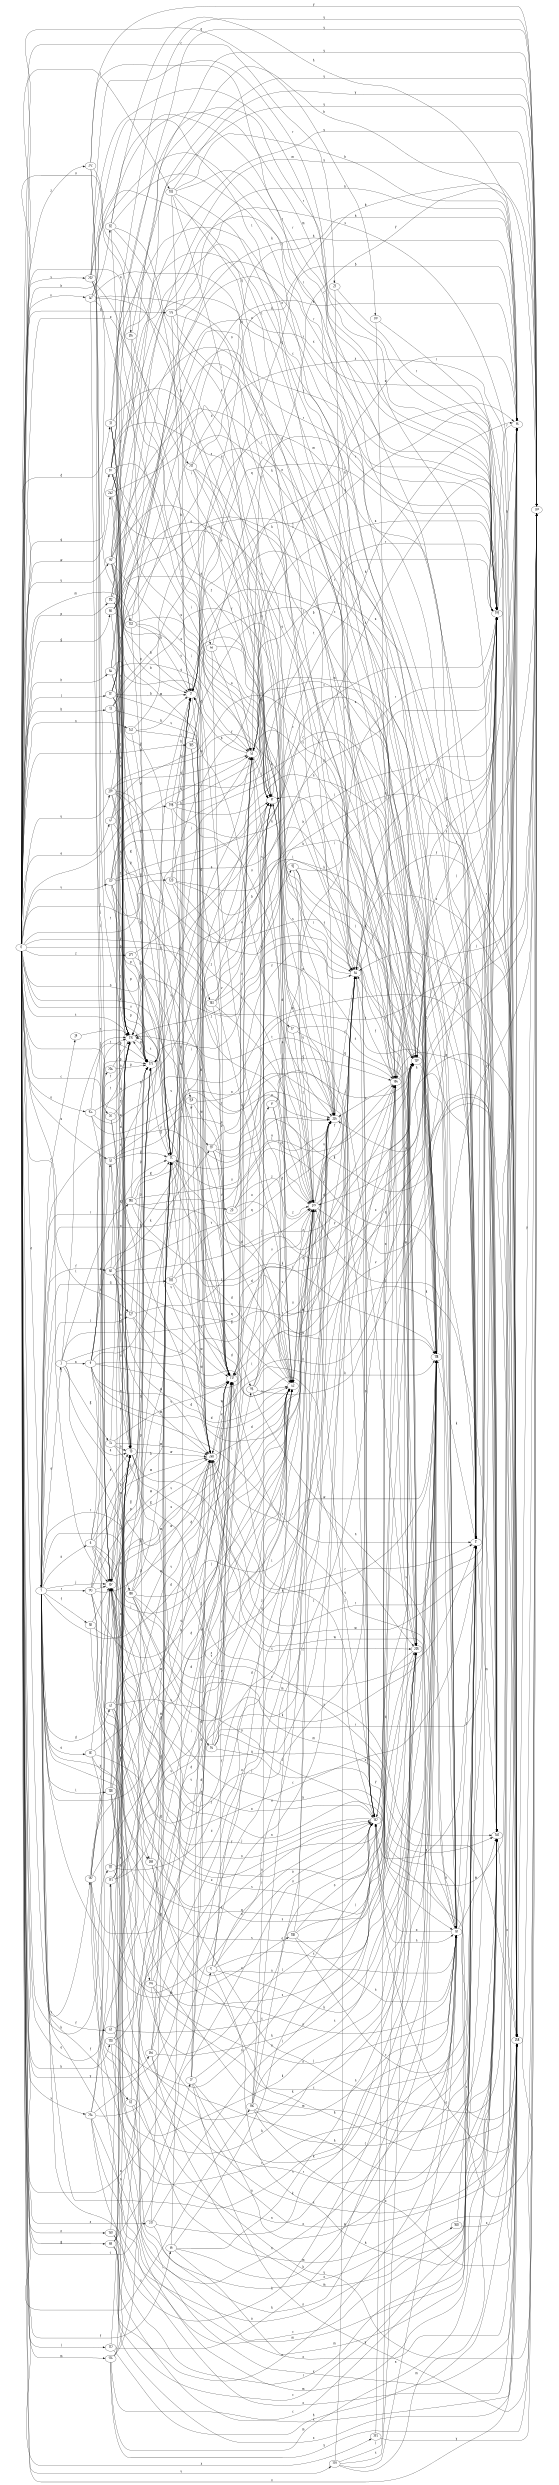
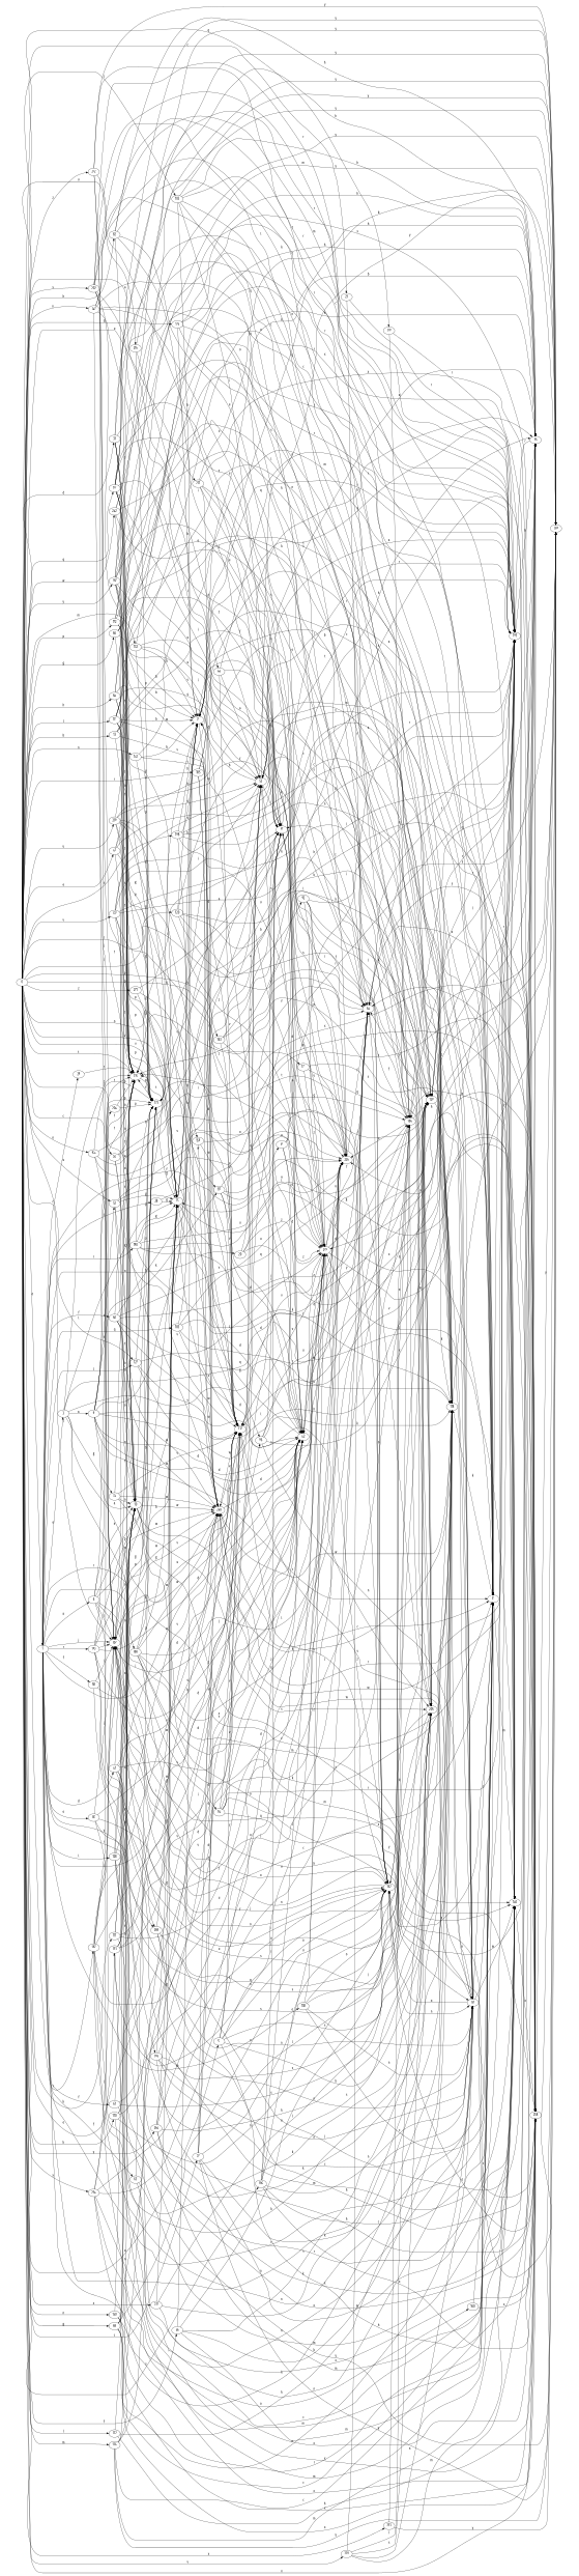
  strict digraph {
    fontname="Fira Sans"
    rankdir=LR
    node [fontname="Fira Sans"]
    edge [fontname="Fira Sans"]
    0
    1
    13
    23
    26
    27
    33
    44
    47
    51
    52
    56
    66
    68
    82
    84
    92
    103
    107
    110
    111
    117
    120
    121
    122
    127
    132
    136
    141
    147
    150
    153
    154
    159
    163
    171
    172
    175
    177
    179
    185
    187
    196
    198
    202
    215
    216
    219
    221
    227
    229
    237
    242
    248
    253
    254
    258
    264
    267
    271
    272
    277
    3
    6
    20
+   28
    29
    31
    41
    42
    57
    58
    60
    61
    63
    94
    96
    128
    138
    151
    160
    161
    183
    188
    190
    193
    194
    268
    86
    64
    195
    10
    140
    97
    118
    162
    269
    75
    173
    53
    279
    129
    205
    226
    21
    184
    9
    74
    204
    0 -> 1 [label=a]
    0 -> 13 [label=b]
    0 -> 23 [label=c]
    0 -> 26 [label=c]
    0 -> 27 [label=c]
    0 -> 33 [label=d]
    0 -> 44 [label=e]
    0 -> 47 [label=e]
    0 -> 51 [label=e]
    0 -> 52 [label=e]
    0 -> 56 [label=f]
    0 -> 66 [label=g]
    0 -> 68 [label=g]
    0 -> 82 [label=h]
    0 -> 84 [label=h]
    0 -> 92 [label=i]
    0 -> 103 [label=j]
    0 -> 107 [label=j]
    0 -> 110 [label=k]
    0 -> 111 [label=k]
    0 -> 117 [label=k]
    0 -> 120 [label=l]
    0 -> 121 [label=l]
    0 -> 122 [label=l]
    0 -> 127 [label=l]
    0 -> 132 [label=m]
    0 -> 136 [label=m]
    0 -> 141 [label=n]
    0 -> 147 [label=n]
    0 -> 150 [label=n]
    0 -> 153 [label=o]
    0 -> 154 [label=o]
    0 -> 159 [label=o]
    0 -> 163 [label=p]
    0 -> 171 [label=p]
    0 -> 172 [label=p]
    0 -> 175 [label=q]
    0 -> 177 [label=q]
    0 -> 179 [label=q]
    0 -> 185 [label=r]
    0 -> 187 [label=r]
    0 -> 196 [label=s]
    0 -> 198 [label=s]
    0 -> 202 [label=s]
    0 -> 215 [label=t]
    0 -> 216 [label=u]
    0 -> 219 [label=u]
    0 -> 221 [label=u]
    0 -> 227 [label=v]
    0 -> 229 [label=v]
    0 -> 237 [label=v]
    0 -> 242 [label=w]
    0 -> 248 [label=w]
    0 -> 253 [label=x]
    0 -> 254 [label=x]
    0 -> 258 [label=x]
    0 -> 264 [label=y]
    0 -> 267 [label=y]
    0 -> 271 [label=z]
    0 -> 272 [label=z]
    0 -> 277 [label=z]
    1 -> 107 [label=j]
    1 -> 127 [label=l]
    1 -> 3 [label=a]
    1 -> 6 [label=a]
    1 -> 20 [label=b]
+   1 -> 28 [label=c]
    1 -> 29 [label=c]
    1 -> 31 [label=c]
    1 -> 41 [label=d]
    1 -> 42 [label=d]
    1 -> 57 [label=f]
    1 -> 58 [label=f]
    1 -> 60 [label=f]
    1 -> 61 [label=f]
    1 -> 63 [label=f]
    1 -> 94 [label=i]
    1 -> 96 [label=i]
    1 -> 128 [label=l]
    1 -> 138 [label=m]
    1 -> 151 [label=n]
    1 -> 160 [label=o]
    1 -> 161 [label=o]
    1 -> 183 [label=q]
    1 -> 188 [label=r]
    1 -> 190 [label=r]
    1 -> 193 [label=r]
    1 -> 194 [label=r]
    1 -> 268 [label=y]
    13 -> 215 [label=t]
    13 -> 237 [label=v]
    13 -> 31 [label=c]
    13 -> 86 [label=h]
    13 -> 64 [label=f]
    23 -> 64 [label=f]
    23 -> 195 [label=r]
    26 -> 215 [label=t]
    26 -> 237 [label=v]
+   26 -> 258 [label=x]
    26 -> 10 [label=a]
    27 -> 237 [label=v]
    27 -> 248 [label=w]
    27 -> 140 [label=m]
    27 -> 97 [label=i]
    27 -> 118 [label=k]
    27 -> 162 [label=o]
    27 -> 269 [label=y]
    33 -> 195 [label=r]
    33 -> 10 [label=a]
    33 -> 269 [label=y]
    33 -> 75 [label=g]
    33 -> 173 [label=p]
    33 -> 53 [label=e]
    33 -> 279 [label=z]
    44 -> 237 [label=v]
    44 -> 195 [label=r]
    44 -> 97 [label=i]
    44 -> 53 [label=e]
    47 -> 237 [label=v]
    47 -> 86 [label=h]
    47 -> 10 [label=a]
    47 -> 118 [label=k]
    47 -> 129 [label=l]
    51 -> 237 [label=v]
    51 -> 42 [label=d]
    51 -> 86 [label=h]
    51 -> 118 [label=k]
    51 -> 162 [label=o]
    51 -> 205 [label=s]
    51 -> 226 [label=u]
    52 -> 248 [label=w]
    52 -> 10 [label=a]
    52 -> 162 [label=o]
    52 -> 75 [label=g]
    52 -> 226 [label=u]
    56 -> 140 [label=m]
    56 -> 118 [label=k]
    56 -> 162 [label=o]
    56 -> 205 [label=s]
    56 -> 21 [label=b]
    66 -> 195 [label=r]
    66 -> 10 [label=a]
    66 -> 97 [label=i]
    66 -> 118 [label=k]
    66 -> 269 [label=y]
    66 -> 279 [label=z]
    68 -> 215 [label=t]
    68 -> 237 [label=v]
    68 -> 258 [label=x]
    68 -> 31 [label=c]
    68 -> 42 [label=d]
    68 -> 151 [label=n]
    68 -> 162 [label=o]
    82 -> 215 [label=t]
    82 -> 86 [label=h]
    82 -> 140 [label=m]
    82 -> 97 [label=i]
    82 -> 118 [label=k]
    82 -> 226 [label=u]
    84 -> 215 [label=t]
    84 -> 42 [label=d]
    84 -> 269 [label=y]
    84 -> 173 [label=p]
    84 -> 205 [label=s]
    92 -> 64 [label=f]
    92 -> 195 [label=r]
    92 -> 118 [label=k]
    92 -> 279 [label=z]
    92 -> 129 [label=l]
    103 -> 31 [label=c]
    103 -> 86 [label=h]
    103 -> 97 [label=i]
    103 -> 269 [label=y]
    103 -> 226 [label=u]
    103 -> 21 [label=b]
    103 -> 184 [label=q]
    107 -> 215 [label=t]
    107 -> 237 [label=v]
    107 -> 31 [label=c]
    107 -> 10 [label=a]
    107 -> 162 [label=o]
    107 -> 184 [label=q]
    110 -> 248 [label=w]
    110 -> 42 [label=d]
    110 -> 10 [label=a]
    110 -> 140 [label=m]
    110 -> 162 [label=o]
    111 -> 31 [label=c]
    111 -> 42 [label=d]
    111 -> 10 [label=a]
    111 -> 279 [label=z]
    111 -> 21 [label=b]
    117 -> 237 [label=v]
    117 -> 258 [label=x]
    117 -> 42 [label=d]
    117 -> 226 [label=u]
    117 -> 184 [label=q]
    120 -> 86 [label=h]
    120 -> 64 [label=f]
    120 -> 118 [label=k]
    120 -> 129 [label=l]
    120 -> 205 [label=s]
    120 -> 21 [label=b]
    121 -> 215 [label=t]
    121 -> 258 [label=x]
    121 -> 42 [label=d]
    121 -> 151 [label=n]
    121 -> 195 [label=r]
    121 -> 10 [label=a]
    121 -> 75 [label=g]
    121 -> 53 [label=e]
    121 -> 21 [label=b]
    122 -> 86 [label=h]
    122 -> 10 [label=a]
    122 -> 118 [label=k]
    127 -> 237 [label=v]
    127 -> 42 [label=d]
    127 -> 173 [label=p]
    127 -> 279 [label=z]
    132 -> 237 [label=v]
    132 -> 195 [label=r]
    132 -> 97 [label=i]
    132 -> 173 [label=p]
    132 -> 21 [label=b]
    136 -> 237 [label=v]
    136 -> 31 [label=c]
    136 -> 10 [label=a]
    136 -> 140 [label=m]
    136 -> 97 [label=i]
    136 -> 269 [label=y]
    141 -> 237 [label=v]
    141 -> 140 [label=m]
    141 -> 173 [label=p]
    141 -> 21 [label=b]
    147 -> 107 [label=j]
    147 -> 31 [label=c]
    147 -> 195 [label=r]
    147 -> 97 [label=i]
    147 -> 162 [label=o]
    147 -> 226 [label=u]
    147 -> 184 [label=q]
    150 -> 215 [label=t]
    150 -> 258 [label=x]
    150 -> 195 [label=r]
    150 -> 118 [label=k]
    153 -> 248 [label=w]
    153 -> 258 [label=x]
    153 -> 42 [label=d]
    153 -> 10 [label=a]
    153 -> 162 [label=o]
    153 -> 75 [label=g]
    153 -> 173 [label=p]
    154 -> 107 [label=j]
    154 -> 86 [label=h]
    154 -> 140 [label=m]
    154 -> 162 [label=o]
    154 -> 173 [label=p]
    159 -> 248 [label=w]
    159 -> 42 [label=d]
    159 -> 64 [label=f]
    163 -> 237 [label=v]
    163 -> 258 [label=x]
    163 -> 86 [label=h]
    163 -> 118 [label=k]
    163 -> 279 [label=s]
    171 -> 279 [label=z]
    171 -> 205 [label=s]
    171 -> 184 [label=q]
    172 -> 215 [label=t]
    172 -> 151 [label=n]
    172 -> 195 [label=r]
    172 -> 10 [label=a]
    172 -> 269 [label=y]
    172 -> 75 [label=g]
    175 -> 258 [label=x]
    175 -> 86 [label=h]
    175 -> 64 [label=f]
    175 -> 205 [label=s]
    175 -> 21 [label=b]
    177 -> 215 [label=t]
    177 -> 42 [label=d]
    177 -> 151 [label=n]
    177 -> 97 [label=i]
    177 -> 269 [label=y]
    177 -> 75 [label=g]
    177 -> 173 [label=p]
    177 -> 129 [label=l]
    177 -> 205 [label=s]
    177 -> 226 [label=u]
    177 -> 21 [label=b]
    179 -> 195 [label=r]
    179 -> 184 [label=q]
    185 -> 237 [label=v]
    185 -> 248 [label=w]
    185 -> 31 [label=c]
    185 -> 205 [label=s]
    187 -> 107 [label=j]
    187 -> 215 [label=t]
    187 -> 237 [label=v]
    187 -> 258 [label=x]
    187 -> 42 [label=d]
    187 -> 151 [label=n]
    187 -> 118 [label=k]
    187 -> 75 [label=g]
    187 -> 226 [label=u]
    196 -> 258 [label=x]
    196 -> 31 [label=c]
    196 -> 151 [label=n]
    196 -> 97 [label=i]
    196 -> 279 [label=z]
    196 -> 205 [label=s]
    196 -> 226 [label=u]
    198 -> 248 [label=w]
    198 -> 258 [label=x]
    198 -> 31 [label=c]
    198 -> 151 [label=n]
    198 -> 140 [label=m]
    198 -> 226 [label=u]
    198 -> 21 [label=b]
    202 -> 107 [label=j]
    202 -> 215 [label=t]
    202 -> 195 [label=r]
    202 -> 140 [label=m]
    202 -> 97 [label=i]
    202 -> 75 [label=g]
    202 -> 129 [label=l]
    202 -> 184 [label=q]
    215 -> 173 [label=p]
    216 -> 86 [label=h]
    216 -> 173 [label=p]
    216 -> 53 [label=e]
    219 -> 215 [label=t]
    219 -> 42 [label=d]
    219 -> 96 [label=h]
    219 -> 64 [label=f]
    219 -> 195 [label=r]
    219 -> 173 [label=p]
    219 -> 53 [label=e]
    219 -> 279 [label=z]
    221 -> 248 [label=w]
    221 -> 258 [label=x]
    221 -> 86 [label=h]
    221 -> 162 [label=o]
    221 -> 129 [label=l]
    221 -> 226 [label=u]
    227 -> 215 [label=t]
    227 -> 237 [label=v]
    227 -> 31 [label=c]
    227 -> 97 [label=i]
    227 -> 118 [label=k]
    227 -> 53 [label=e]
    227 -> 279 [label=z]
    227 -> 205 [label=s]
    229 -> 151 [label=n]
    229 -> 64 [label=f]
    229 -> 140 [label=m]
    229 -> 129 [label=l]
    229 -> 205 [label=s]
    237 -> 248 [label=w]
    237 -> 53 [label=e]
    242 -> 215 [label=t]
    242 -> 31 [label=c]
    242 -> 118 [label=k]
    242 -> 269 [label=y]
    242 -> 226 [label=u]
    248 -> 237 [label=v]
    248 -> 31 [label=c]
    248 -> 42 [label=d]
    248 -> 195 [label=r]
    253 -> 269 [label=y]
    253 -> 184 [label=q]
    254 -> 107 [label=j]
    254 -> 258 [label=x]
    254 -> 42 [label=d]
    254 -> 151 [label=n]
    254 -> 64 [label=f]
    254 -> 140 [label=m]
    254 -> 226 [label=u]
    258 -> 215 [label=t]
    258 -> 64 [label=f]
    258 -> 162 [label=o]
    258 -> 269 [label=y]
    264 -> 140 [label=m]
    264 -> 118 [label=k]
    264 -> 162 [label=o]
    264 -> 75 [label=g]
    264 -> 129 [label=l]
    264 -> 226 [label=u]
    267 -> 248 [label=w]
    267 -> 10 [label=a]
    267 -> 118 [label=k]
    267 -> 269 [label=y]
    267 -> 75 [label=g]
    267 -> 53 [label=e]
    267 -> 279 [label=z]
    267 -> 129 [label=l]
    267 -> 21 [label=b]
    267 -> 184 [label=q]
    271 -> 31 [label=c]
    271 -> 173 [label=p]
    271 -> 279 [label=z]
    272 -> 107 [label=j]
    272 -> 31 [label=c]
    272 -> 97 [label=i]
    272 -> 269 [label=y]
    272 -> 173 [label=p]
    277 -> 151 [label=n]
    277 -> 118 [label=k]
    277 -> 75 [label=g]
    277 -> 129 [label=l]
    3 -> 215 [label=t]
    3 -> 31 [label=c]
    3 -> 195 [label=r]
    3 -> 140 [label=m]
    3 -> 75 [label=g]
    3 -> 184 [label=q]
    3 -> 9 [label=a]
    3 -> 74 [label=g]
    6 -> 107 [label=j]
    6 -> 248 [label=w]
    6 -> 151 [label=n]
    6 -> 268 [label=y]
    6 -> 86 [label=h]
    6 -> 10 [label=a]
    6 -> 21 [label=b]
    6 -> 204 [label=s]
    20 -> 258 [label=x]
    20 -> 53 [label=e]
    20 -> 279 [label=z]
    20 -> 226 [label=u]
+   28 -> 195 [label=r]
+   28 -> 75 [label=g]
    29 -> 215 [label=t]
    31 -> 195 [label=r]
    31 -> 140 [label=m]
    31 -> 118 [label=k]
    31 -> 226 [label=u]
    41 -> 248 [label=w]
    41 -> 258 [label=x]
    41 -> 10 [label=a]
    41 -> 140 [label=m]
    41 -> 53 [label=e]
    41 -> 279 [label=z]
    41 -> 129 [label=l]
    42 -> 107 [label=j]
    42 -> 75 [label=g]
    42 -> 53 [label=e]
    42 -> 279 [label=z]
    57 -> 42 [label=d]
    57 -> 195 [label=r]
    57 -> 279 [label=z]
    57 -> 129 [label=l]
    58 -> 107 [label=j]
    58 -> 53 [label=e]
    58 -> 205 [label=s]
    60 -> 248 [label=w]
    60 -> 10 [label=a]
    60 -> 140 [label=m]
    60 -> 97 [label=i]
    60 -> 53 [label=e]
    60 -> 129 [label=l]
    60 -> 205 [label=s]
    60 -> 184 [label=q]
    61 -> 215 [label=t]
    61 -> 64 [label=f]
    61 -> 140 [label=m]
    61 -> 205 [label=s]
    63 -> 258 [label=x]
    63 -> 118 [label=k]
    63 -> 173 [label=p]
    94 -> 237 [label=v]
    94 -> 258 [label=x]
    94 -> 195 [label=r]
    94 -> 269 [label=y]
    94 -> 279 [label=z]
    94 -> 129 [label=l]
    96 -> 258 [label=x]
    96 -> 151 [label=n]
    96 -> 97 [label=i]
    96 -> 118 [label=k]
    96 -> 226 [label=u]
    128 -> 237 [label=v]
    128 -> 248 [label=w]
    128 -> 195 [label=r]
    128 -> 10 [label=a]
    128 -> 118 [label=k]
    128 -> 269 [label=y]
    138 -> 31 [label=c]
    138 -> 151 [label=n]
    138 -> 162 [label=o]
    138 -> 279 [label=z]
    138 -> 129 [label=l]
    151 -> 237 [label=v]
    151 -> 248 [label=w]
    151 -> 31 [label=c]
    151 -> 140 [label=m]
    151 -> 162 [label=o]
    151 -> 173 [label=p]
    151 -> 53 [label=e]
    151 -> 279 [label=z]
    160 -> 258 [label=x]
    160 -> 31 [label=c]
    161 -> 107 [label=j]
    161 -> 258 [label=x]
    161 -> 42 [label=d]
    161 -> 64 [label=f]
    161 -> 184 [label=q]
    183 -> 42 [label=d]
    183 -> 118 [label=k]
    183 -> 129 [label=l]
    183 -> 226 [label=u]
    183 -> 21 [label=b]
    188 -> 248 [label=w]
    188 -> 140 [label=m]
    188 -> 118 [label=k]
    188 -> 162 [label=o]
    188 -> 75 [label=g]
    188 -> 173 [label=p]
    188 -> 129 [label=l]
    188 -> 184 [label=q]
    190 -> 97 [label=i]
    190 -> 118 [label=k]
    190 -> 269 [label=y]
    190 -> 75 [label=g]
    190 -> 173 [label=p]
    190 -> 129 [label=l]
    190 -> 226 [label=u]
    193 -> 107 [label=j]
    193 -> 215 [label=t]
    193 -> 248 [label=w]
    193 -> 42 [label=d]
    193 -> 151 [label=n]
    193 -> 173 [label=p]
    193 -> 279 [label=z]
    193 -> 205 [label=s]
    194 -> 237 [label=v]
    194 -> 31 [label=c]
    194 -> 151 [label=n]
    194 -> 86 [label=h]
    194 -> 75 [label=g]
    194 -> 205 [label=s]
    268 -> 151 [label=n]
    268 -> 86 [label=h]
    268 -> 75 [label=g]
    268 -> 205 [label=s]
    86 -> 107 [label=j]
    86 -> 237 [label=v]
    86 -> 195 [label=r]
    86 -> 53 [label=e]
    86 -> 21 [label=b]
    64 -> 215 [label=t]
    64 -> 258 [label=x]
    64 -> 42 [label=d]
    64 -> 97 [label=i]
    64 -> 162 [label=o]
    195 -> 215 [label=t]
    195 -> 248 [label=w]
    195 -> 86 [label=h]
    195 -> 64 [label=f]
    195 -> 173 [label=p]
    195 -> 53 [label=e]
    195 -> 129 [label=l]
    195 -> 184 [label=q]
    10 -> 248 [label=w]
    10 -> 258 [label=x]
    10 -> 118 [label=k]
    10 -> 173 [label=p]
    10 -> 205 [label=s]
    140 -> 258 [label=x]
    140 -> 64 [label=f]
    140 -> 75 [label=g]
    140 -> 53 [label=e]
    140 -> 184 [label=q]
    97 -> 42 [label=d]
    97 -> 195 [label=r]
    97 -> 226 [label=u]
    118 -> 248 [label=w]
    118 -> 151 [label=n]
    118 -> 269 [label=y]
    118 -> 21 [label=b]
    162 -> 107 [label=j]
    162 -> 237 [label=v]
    162 -> 31 [label=c]
    162 -> 151 [label=n]
    162 -> 279 [label=z]
    162 -> 184 [label=q]
    269 -> 64 [label=f]
    269 -> 279 [label=z]
    269 -> 129 [label=l]
    269 -> 21 [label=b]
    75 -> 215 [label=t]
    75 -> 237 [label=v]
    75 -> 31 [label=c]
    75 -> 42 [label=d]
    75 -> 97 [label=i]
    75 -> 53 [label=e]
    75 -> 21 [label=b]
    173 -> 107 [label=j]
    173 -> 215 [label=t]
    173 -> 195 [label=r]
    173 -> 75 [label=g]
    53 -> 97 [label=i]
    53 -> 269 [label=y]
    53 -> 129 [label=l]
    53 -> 21 [label=b]
    279 -> 107 [label=j]
    279 -> 237 [label=v]
    279 -> 42 [label=d]
    279 -> 86 [label=h]
    279 -> 64 [label=f]
    279 -> 140 [label=m]
    279 -> 53 [label=e]
    279 -> 226 [label=u]
    279 -> 21 [label=b]
    129 -> 64 [label=f]
    129 -> 195 [label=r]
    129 -> 118 [label=k]
    205 -> 107 [label=j]
    205 -> 215 [label=t]
    226 -> 237 [label=v]
    226 -> 64 [label=f]
    226 -> 21 [label=b]
    21 -> 248 [label=w]
    21 -> 31 [label=c]
    21 -> 195 [label=r]
    184 -> 107 [label=j]
    184 -> 64 [label=f]
    184 -> 195 [label=r]
    184 -> 97 [label=i]
    184 -> 162 [label=o]
    184 -> 129 [label=l]
    184 -> 205 [label=s]
    184 -> 226 [label=u]
    9 -> 52 [label=e]
    9 -> 117 [label=k]
    9 -> 215 [label=t]
    9 -> 31 [label=c]
    9 -> 42 [label=d]
    9 -> 86 [label=h]
    9 -> 64 [label=f]
    9 -> 10 [label=a]
    9 -> 97 [label=i]
    9 -> 173 [label=p]
    9 -> 129 [label=l]
    74 -> 215 [label=t]
    74 -> 237 [label=v]
    74 -> 248 [label=w]
    74 -> 10 [label=a]
    74 -> 162 [label=o]
    204 -> 215 [label=t]
    204 -> 173 [label=p]
  }
